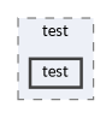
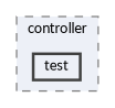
  digraph {
    compound=true
    fontname=Lato
    n1 [color=grey25 fillcolor="#edf0f7" fontname=Lato fontsize=10 height=0.2 label=test shape=box style="filled,bold" width=0.4]
    subgraph cluster_1 {
      bgcolor="#edf0f7"
      fontsize=10
-     label=test
+     label=controller
      pencolor=grey50
      style="filled,dashed"
      n1
    }
  }
